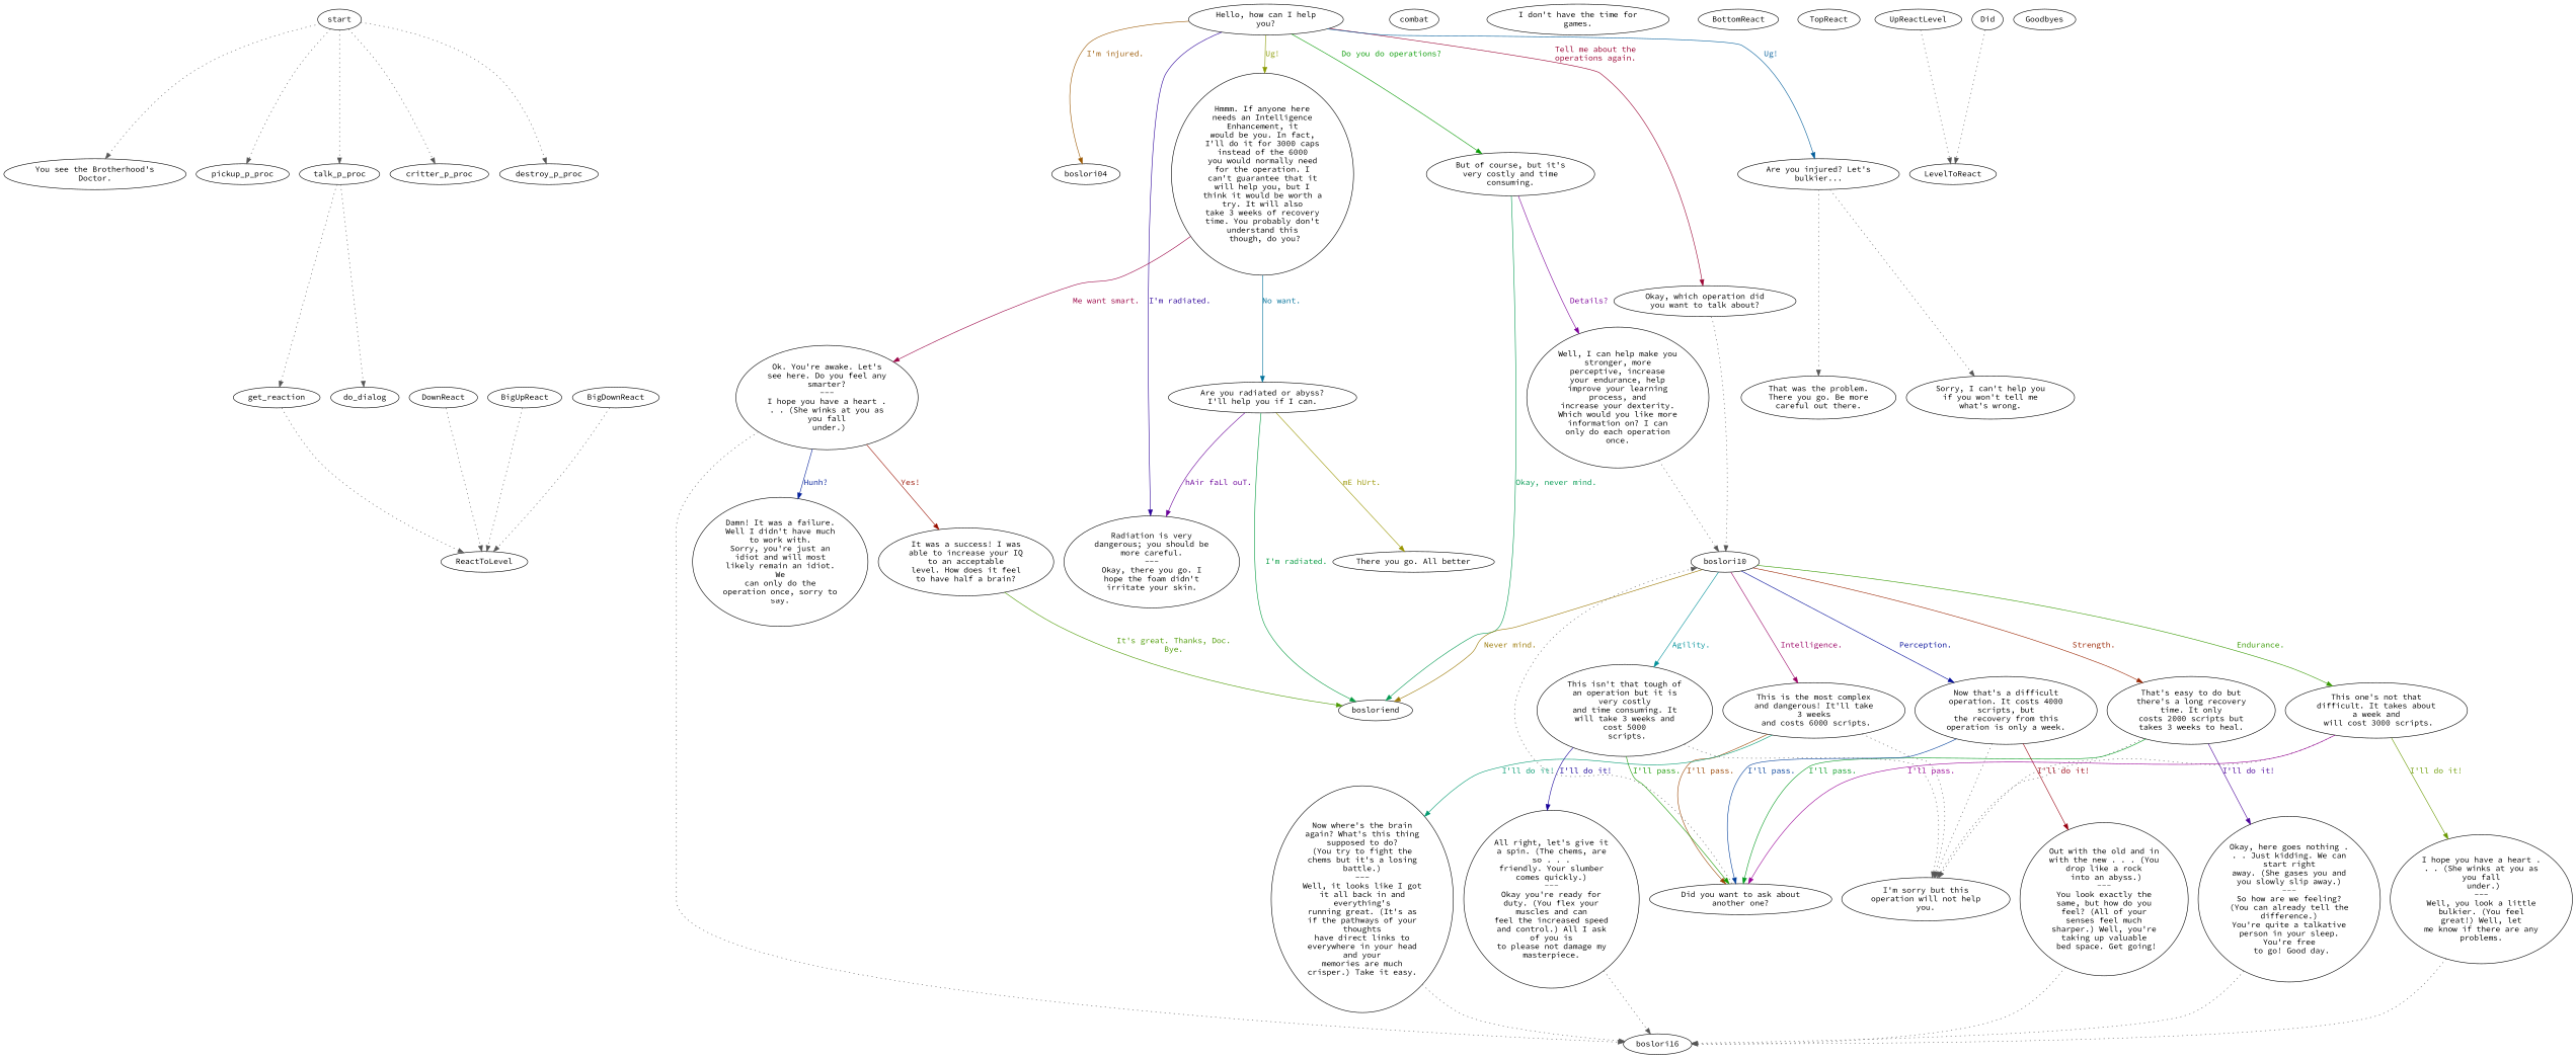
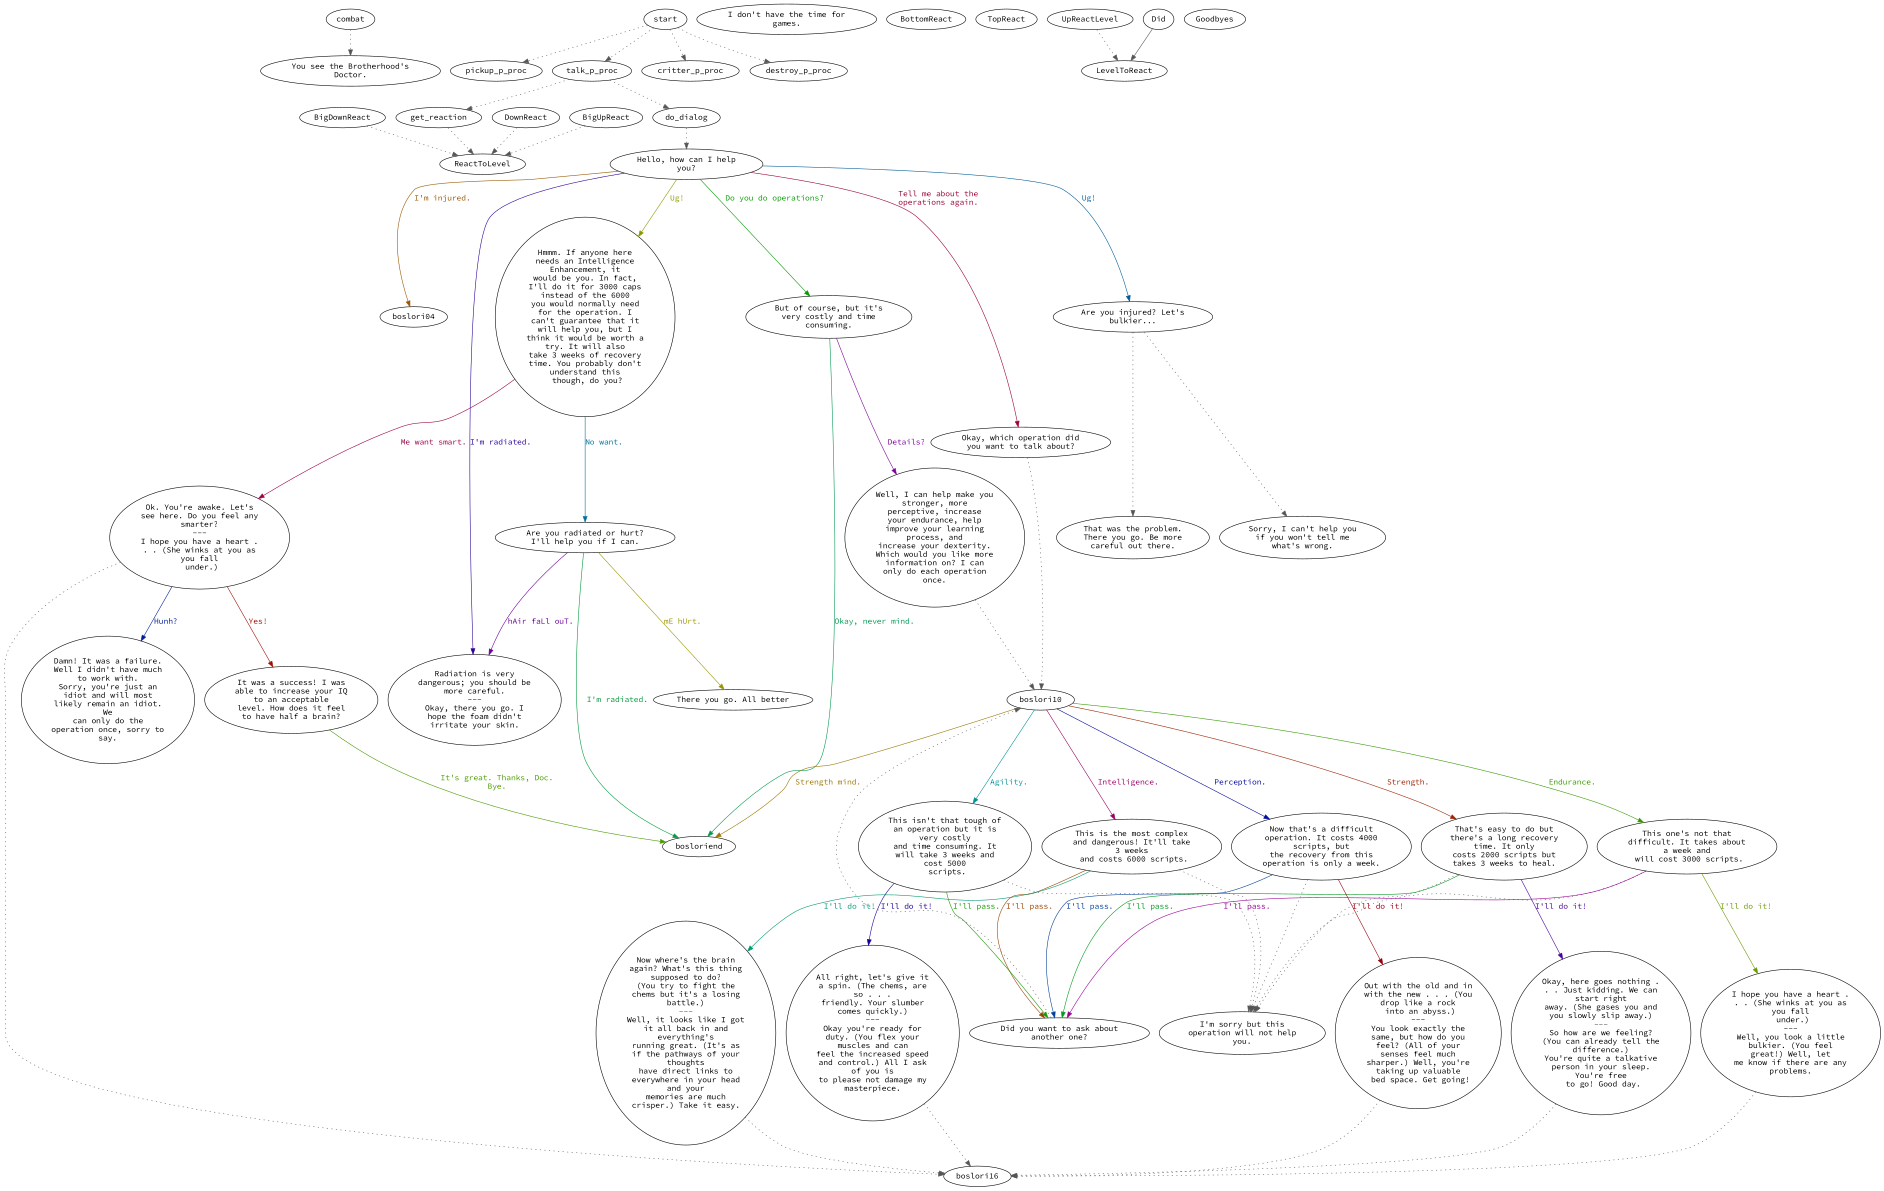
  digraph {
    fontname="Source Code Pro"
    node [color="#000000" fillcolor="#FFFFFF" fontname="Source Code Pro" style=filled]
    edge [color="#555555" fontname="Source Code Pro"]
    n1 [label="You see the Brotherhood's\nDoctor."]
    start
    pickup_p_proc
    talk_p_proc
    critter_p_proc
    destroy_p_proc
    get_reaction
    do_dialog
    ReactToLevel
    n10 [label="Hello, how can I help\nyou?"]
    combat
    boslori04
    n13 [label="Radiation is very\ndangerous; you should be\nmore careful.\n---\nOkay, there you go. I\nhope the foam didn't\nirritate your skin."]
    n14 [label="But of course, but it's\nvery costly and time\nconsuming."]
    n15 [label="Okay, which operation did\nyou want to talk about?"]
    n16 [label="Are you injured? Let's\nbulkier..."]
    n17 [label="Hmmm. If anyone here\nneeds an Intelligence\nEnhancement, it\nwould be you. In fact,\nI'll do it for 3000 caps\ninstead of the 6000\nyou would normally need\nfor the operation. I\ncan't guarantee that it\nwill help you, but I\nthink it would be worth a\ntry. It will also\ntake 3 weeks of recovery\ntime. You probably don't\nunderstand this\n though, do you?"]
    n18 [label="Well, I can help make you\nstronger, more\nperceptive, increase\nyour endurance, help\nimprove your learning\nprocess, and\nincrease your dexterity.\nWhich would you like more\ninformation on? I can\nonly do each operation\nonce."]
    bosloriend
    boslori10
    n21 [label="That was the problem.\nThere you go. Be more\ncareful out there."]
    n22 [label="Sorry, I can't help you\nif you won't tell me\nwhat's wrong."]
    n23 [label="Ok. You're awake. Let's\nsee here. Do you feel any\nsmarter?\n---\nI hope you have a heart .\n. . (She winks at you as\nyou fall\n under.)"]
-   n24 [label="Are you radiated or abyss?\nI'll help you if I can."]
+   n24 [label="Are you radiated or hurt?\nI'll help you if I can."]
    n25 [label="That's easy to do but\nthere's a long recovery\ntime. It only\ncosts 2000 scripts but\ntakes 3 weeks to heal."]
    n26 [label="Now that's a difficult\noperation. It costs 4000\nscripts, but\nthe recovery from this\noperation is only a week."]
    n27 [label="This one's not that\ndifficult. It takes about\na week and\n will cost 3000 scripts."]
    n28 [label="This is the most complex\nand dangerous! It'll take\n3 weeks\n and costs 6000 scripts."]
    n29 [label="This isn't that tough of\nan operation but it is\nvery costly\nand time consuming. It\nwill take 3 weeks and\ncost 5000\n scripts."]
    boslori16
    n31 [label="It was a success! I was\nable to increase your IQ\nto an acceptable\nlevel. How does it feel\nto have half a brain?"]
    n32 [label="Damn! It was a failure.\nWell I didn't have much\nto work with.\nSorry, you're just an\nidiot and will most\nlikely remain an idiot.\nWe\ncan only do the\noperation once, sorry to\nsay."]
    n33 [label="There you go. All better"]
    n34 [label="I don't have the time for\ngames."]
    n35 [label="I'm sorry but this\noperation will not help\nyou."]
    n36 [label="Okay, here goes nothing .\n. . Just kidding. We can\nstart right\naway. (She gases you and\nyou slowly slip away.)\n---\nSo how are we feeling?\n(You can already tell the\ndifference.)\nYou're quite a talkative\nperson in your sleep.\nYou're free\n to go! Good day."]
    n37 [label="Did you want to ask about\nanother one?"]
    n38 [label="Out with the old and in\nwith the new . . . (You\ndrop like a rock\n into an abyss.)\n---\nYou look exactly the\nsame, but how do you\nfeel? (All of your\nsenses feel much\nsharper.) Well, you're\ntaking up valuable\n bed space. Get going!"]
    n39 [label="I hope you have a heart .\n. . (She winks at you as\nyou fall\n under.)\n---\nWell, you look a little\nbulkier. (You feel\ngreat!) Well, let\nme know if there are any\nproblems."]
    n40 [label="Now where's the brain\nagain? What's this thing\nsupposed to do?\n(You try to fight the\nchems but it's a losing\nbattle.)\n---\nWell, it looks like I got\nit all back in and\neverything's\nrunning great. (It's as\nif the pathways of your\nthoughts\nhave direct links to\neverywhere in your head\nand your\nmemories are much\ncrisper.) Take it easy."]
    n41 [label="All right, let's give it\na spin. (The chems, are\nso . . .\nfriendly. Your slumber\ncomes quickly.)\n---\nOkay you're ready for\nduty. (You flex your\nmuscles and can\nfeel the increased speed\nand control.) All I ask\nof you is\nto please not damage my\nmasterpiece."]
    DownReact
    BottomReact
    TopReact
    BigUpReact
    BigDownReact
    UpReactLevel
    LevelToReact
    n49 [label=Did]
    Goodbyes
-   start -> n1 [style=dotted]
+   combat -> n1 [style=dotted]
    start -> pickup_p_proc [style=dotted]
    start -> talk_p_proc [style=dotted]
    start -> critter_p_proc [style=dotted]
    start -> destroy_p_proc [style=dotted]
    talk_p_proc -> get_reaction [style=dotted]
    talk_p_proc -> do_dialog [style=dotted]
    get_reaction -> ReactToLevel [style=dotted]
+   do_dialog -> n10 [style=dotted]
    n10 -> boslori04 [color="#995600" fontcolor="#995600" label="I'm injured."]
    n10 -> n13 [color="#2A0099" fontcolor="#2A0099" label="I'm radiated."]
    n10 -> n14 [color="#039900" fontcolor="#039900" label="Do you do operations?"]
    n10 -> n15 [color="#990030" fontcolor="#990030" label="Tell me about the\noperations again."]
    n10 -> n16 [color="#005C99" fontcolor="#005C99" label="Ug!"]
    n10 -> n17 [color="#899900" fontcolor="#899900" label="Ug!"]
    n14 -> n18 [color="#7C0099" fontcolor="#7C0099" label="Details?"]
    n14 -> bosloriend [color="#009950" fontcolor="#009950" label="Okay, never mind."]
    n15 -> boslori10 [style=dotted]
    n16 -> n21 [style=dotted]
    n16 -> n22 [style=dotted]
    n17 -> n23 [color="#990043" fontcolor="#990043" label="Me want smart."]
    n17 -> n24 [color="#007099" fontcolor="#007099" label="No want."]
    n18 -> boslori10 [style=dotted]
-   boslori10 -> bosloriend [color="#997600" fontcolor="#997600" label="Never mind."]
+   boslori10 -> bosloriend [color="#997600" fontcolor="#997600" label="Strength mind."]
    boslori10 -> n25 [color="#992300" fontcolor="#992300" label="Strength."]
    boslori10 -> n26 [color="#000A99" fontcolor="#000A99" label="Perception."]
    boslori10 -> n27 [color="#369900" fontcolor="#369900" label="Endurance."]
    boslori10 -> n28 [color="#990063" fontcolor="#990063" label="Intelligence."]
    boslori10 -> n29 [color="#009099" fontcolor="#009099" label="Agility."]
    n23 -> boslori16 [style=dotted]
    n23 -> n31 [color="#990F00" fontcolor="#990F00" label="Yes!"]
    n23 -> n32 [color="#001D99" fontcolor="#001D99" label="Hunh?"]
    n24 -> n13 [color="#690099" fontcolor="#690099" label="hAir faLl ouT."]
    n24 -> bosloriend [color="#00993C" fontcolor="#00993C" label="I'm radiated."]
    n24 -> n33 [color="#999500" fontcolor="#999500" label="mE hUrt."]
    n25 -> n35 [style=dotted]
    n25 -> n36 [color="#490099" fontcolor="#490099" label="I'll do it!"]
    n25 -> n37 [color="#00991D" fontcolor="#00991D" label="I'll pass."]
    n26 -> n35 [style=dotted]
    n26 -> n37 [color="#003D99" fontcolor="#003D99" label="I'll pass."]
    n26 -> n38 [color="#990010" fontcolor="#990010" label="I'll do it!"]
    n27 -> n35 [style=dotted]
    n27 -> n37 [color="#990096" fontcolor="#990096" label="I'll pass."]
    n27 -> n39 [color="#699900" fontcolor="#699900" label="I'll do it!"]
    n28 -> n35 [style=dotted]
    n28 -> n37 [color="#994300" fontcolor="#994300" label="I'll pass."]
    n28 -> n40 [color="#00996F" fontcolor="#00996F" label="I'll do it!"]
    n29 -> n35 [style=dotted]
    n29 -> n37 [color="#179900" fontcolor="#179900" label="I'll pass."]
    n29 -> n41 [color="#160099" fontcolor="#160099" label="I'll do it!"]
    n31 -> bosloriend [color="#4A9900" fontcolor="#4A9900" label="It's great. Thanks, Doc.\nBye."]
    n36 -> boslori16 [style=dotted]
    n37 -> boslori10 [style=dotted]
    n38 -> boslori16 [style=dotted]
    n39 -> boslori16 [style=dotted]
    n40 -> boslori16 [style=dotted]
    n41 -> boslori16 [style=dotted]
    DownReact -> ReactToLevel [style=dotted]
    BigUpReact -> ReactToLevel [style=dotted]
    BigDownReact -> ReactToLevel [style=dotted]
    UpReactLevel -> LevelToReact [style=dotted]
-   n49 -> LevelToReact [style=dotted]
+   n49 -> LevelToReact [style=solid]
  }
